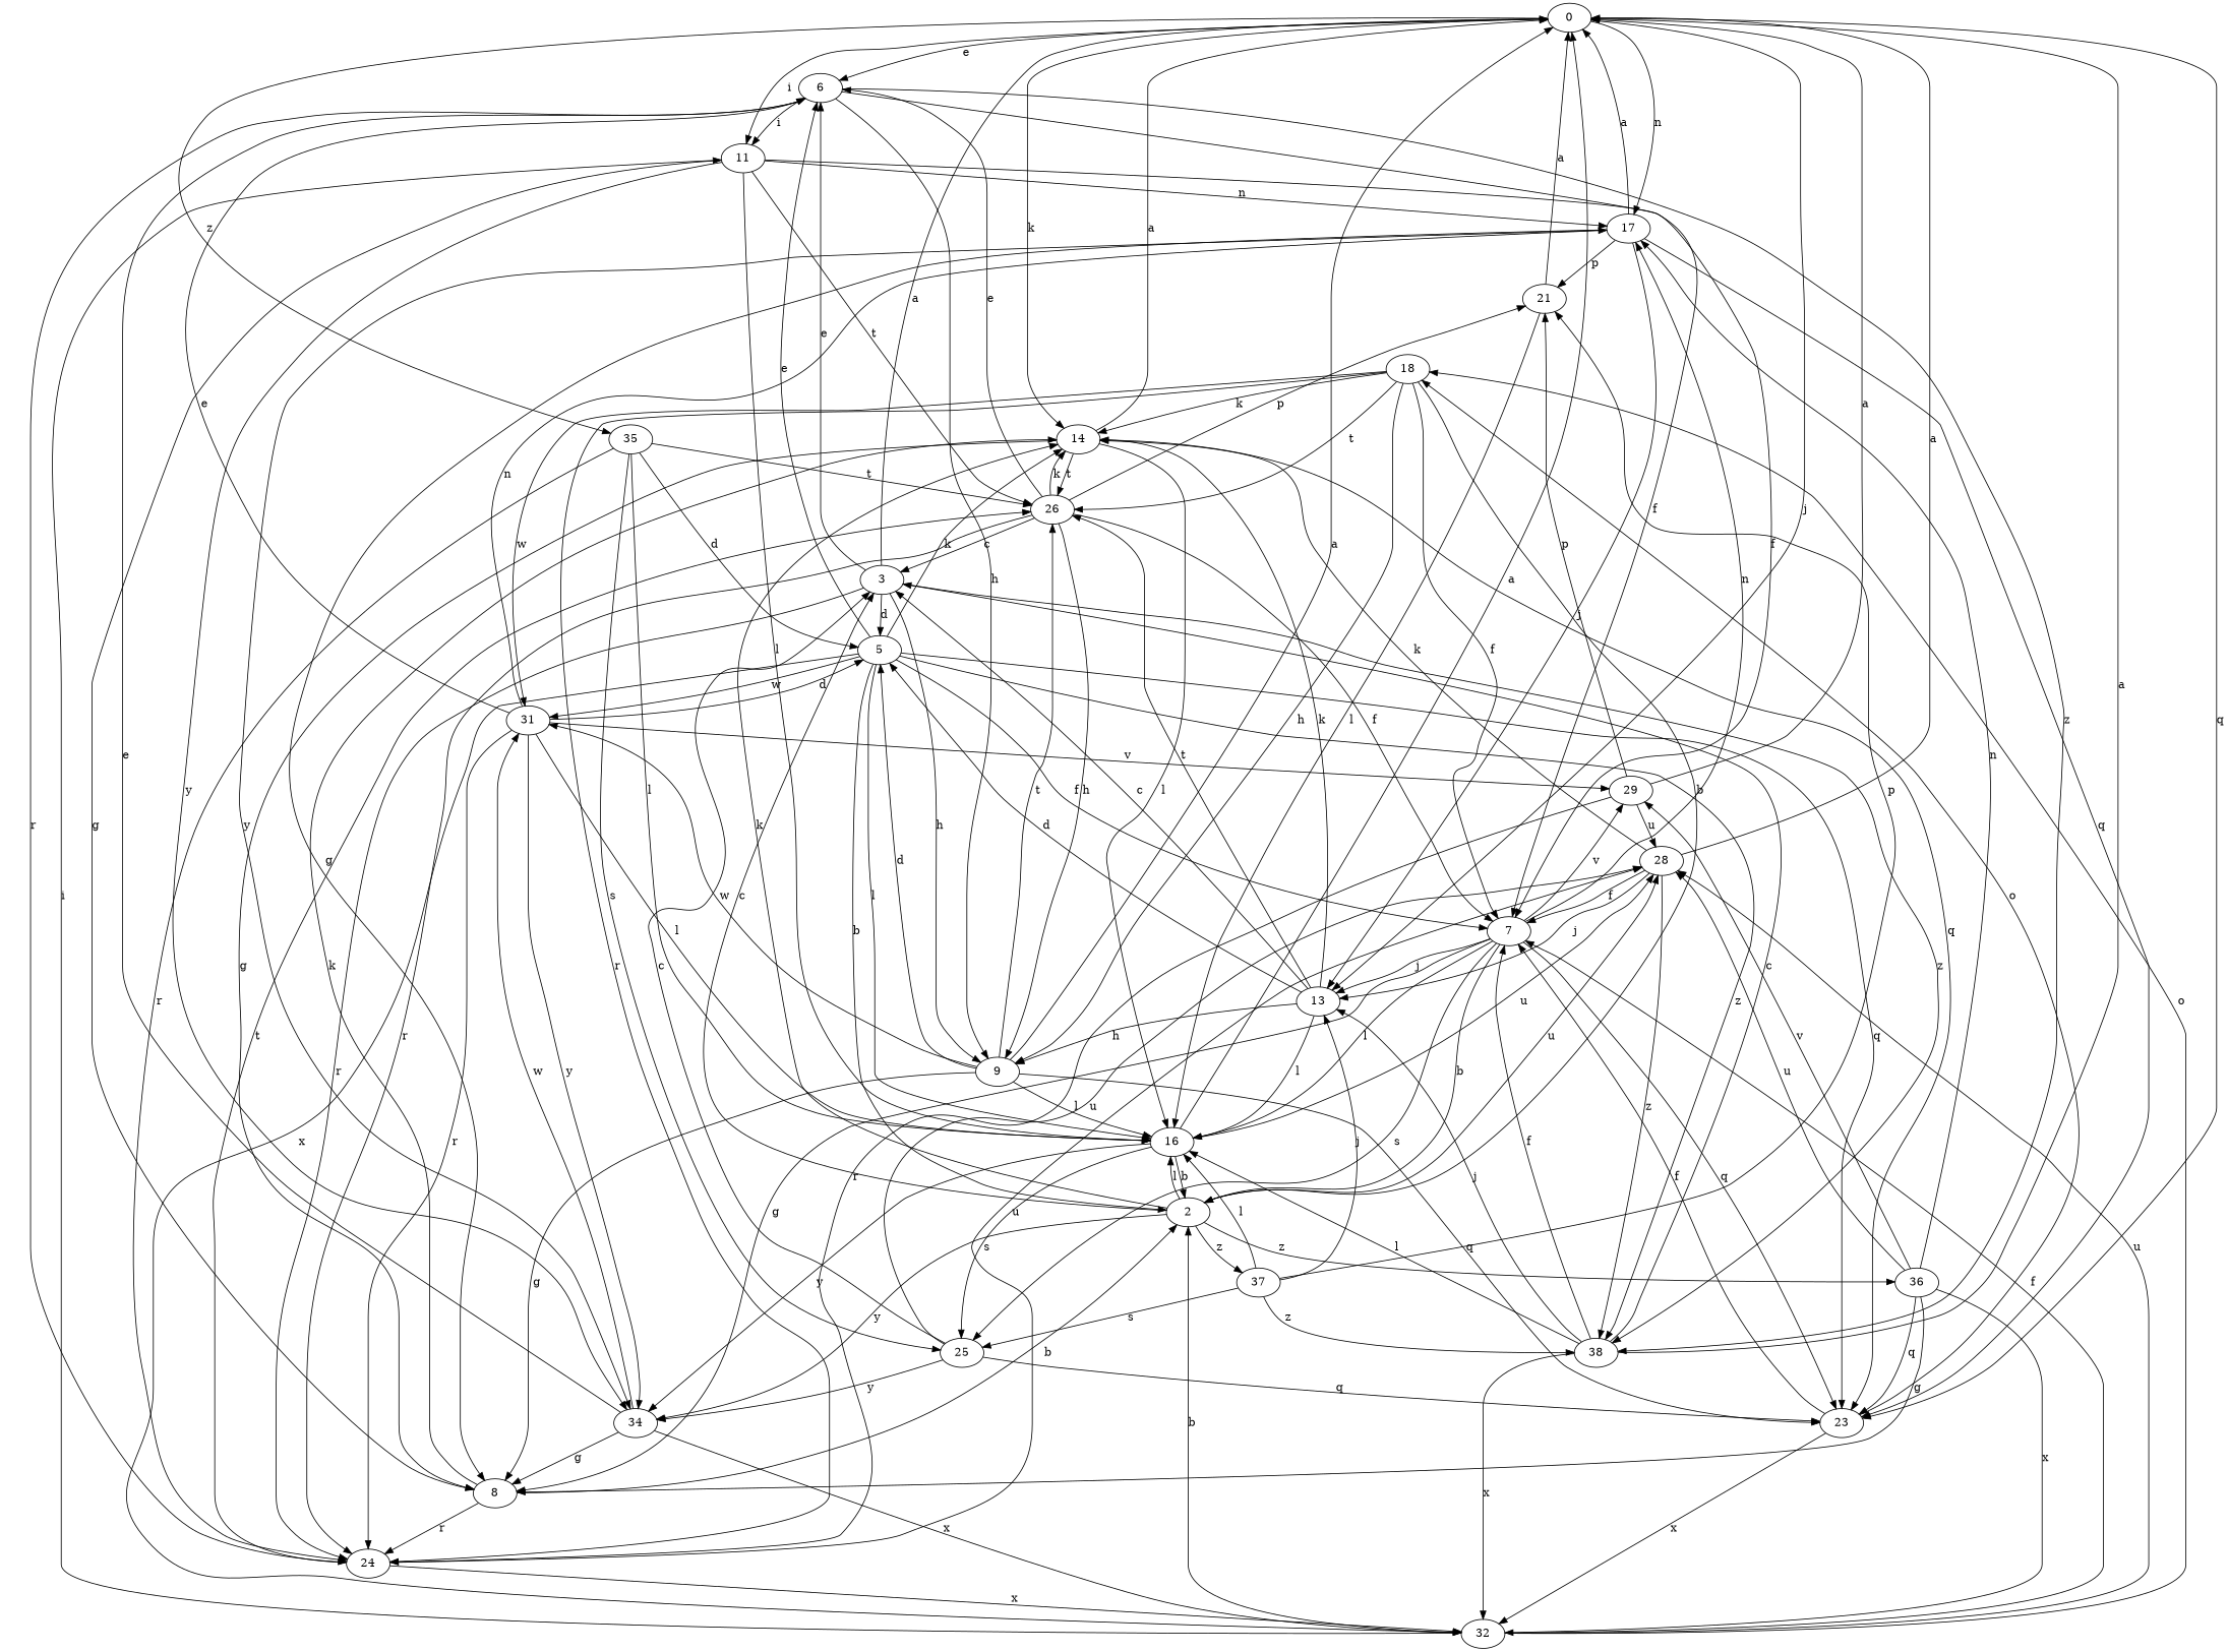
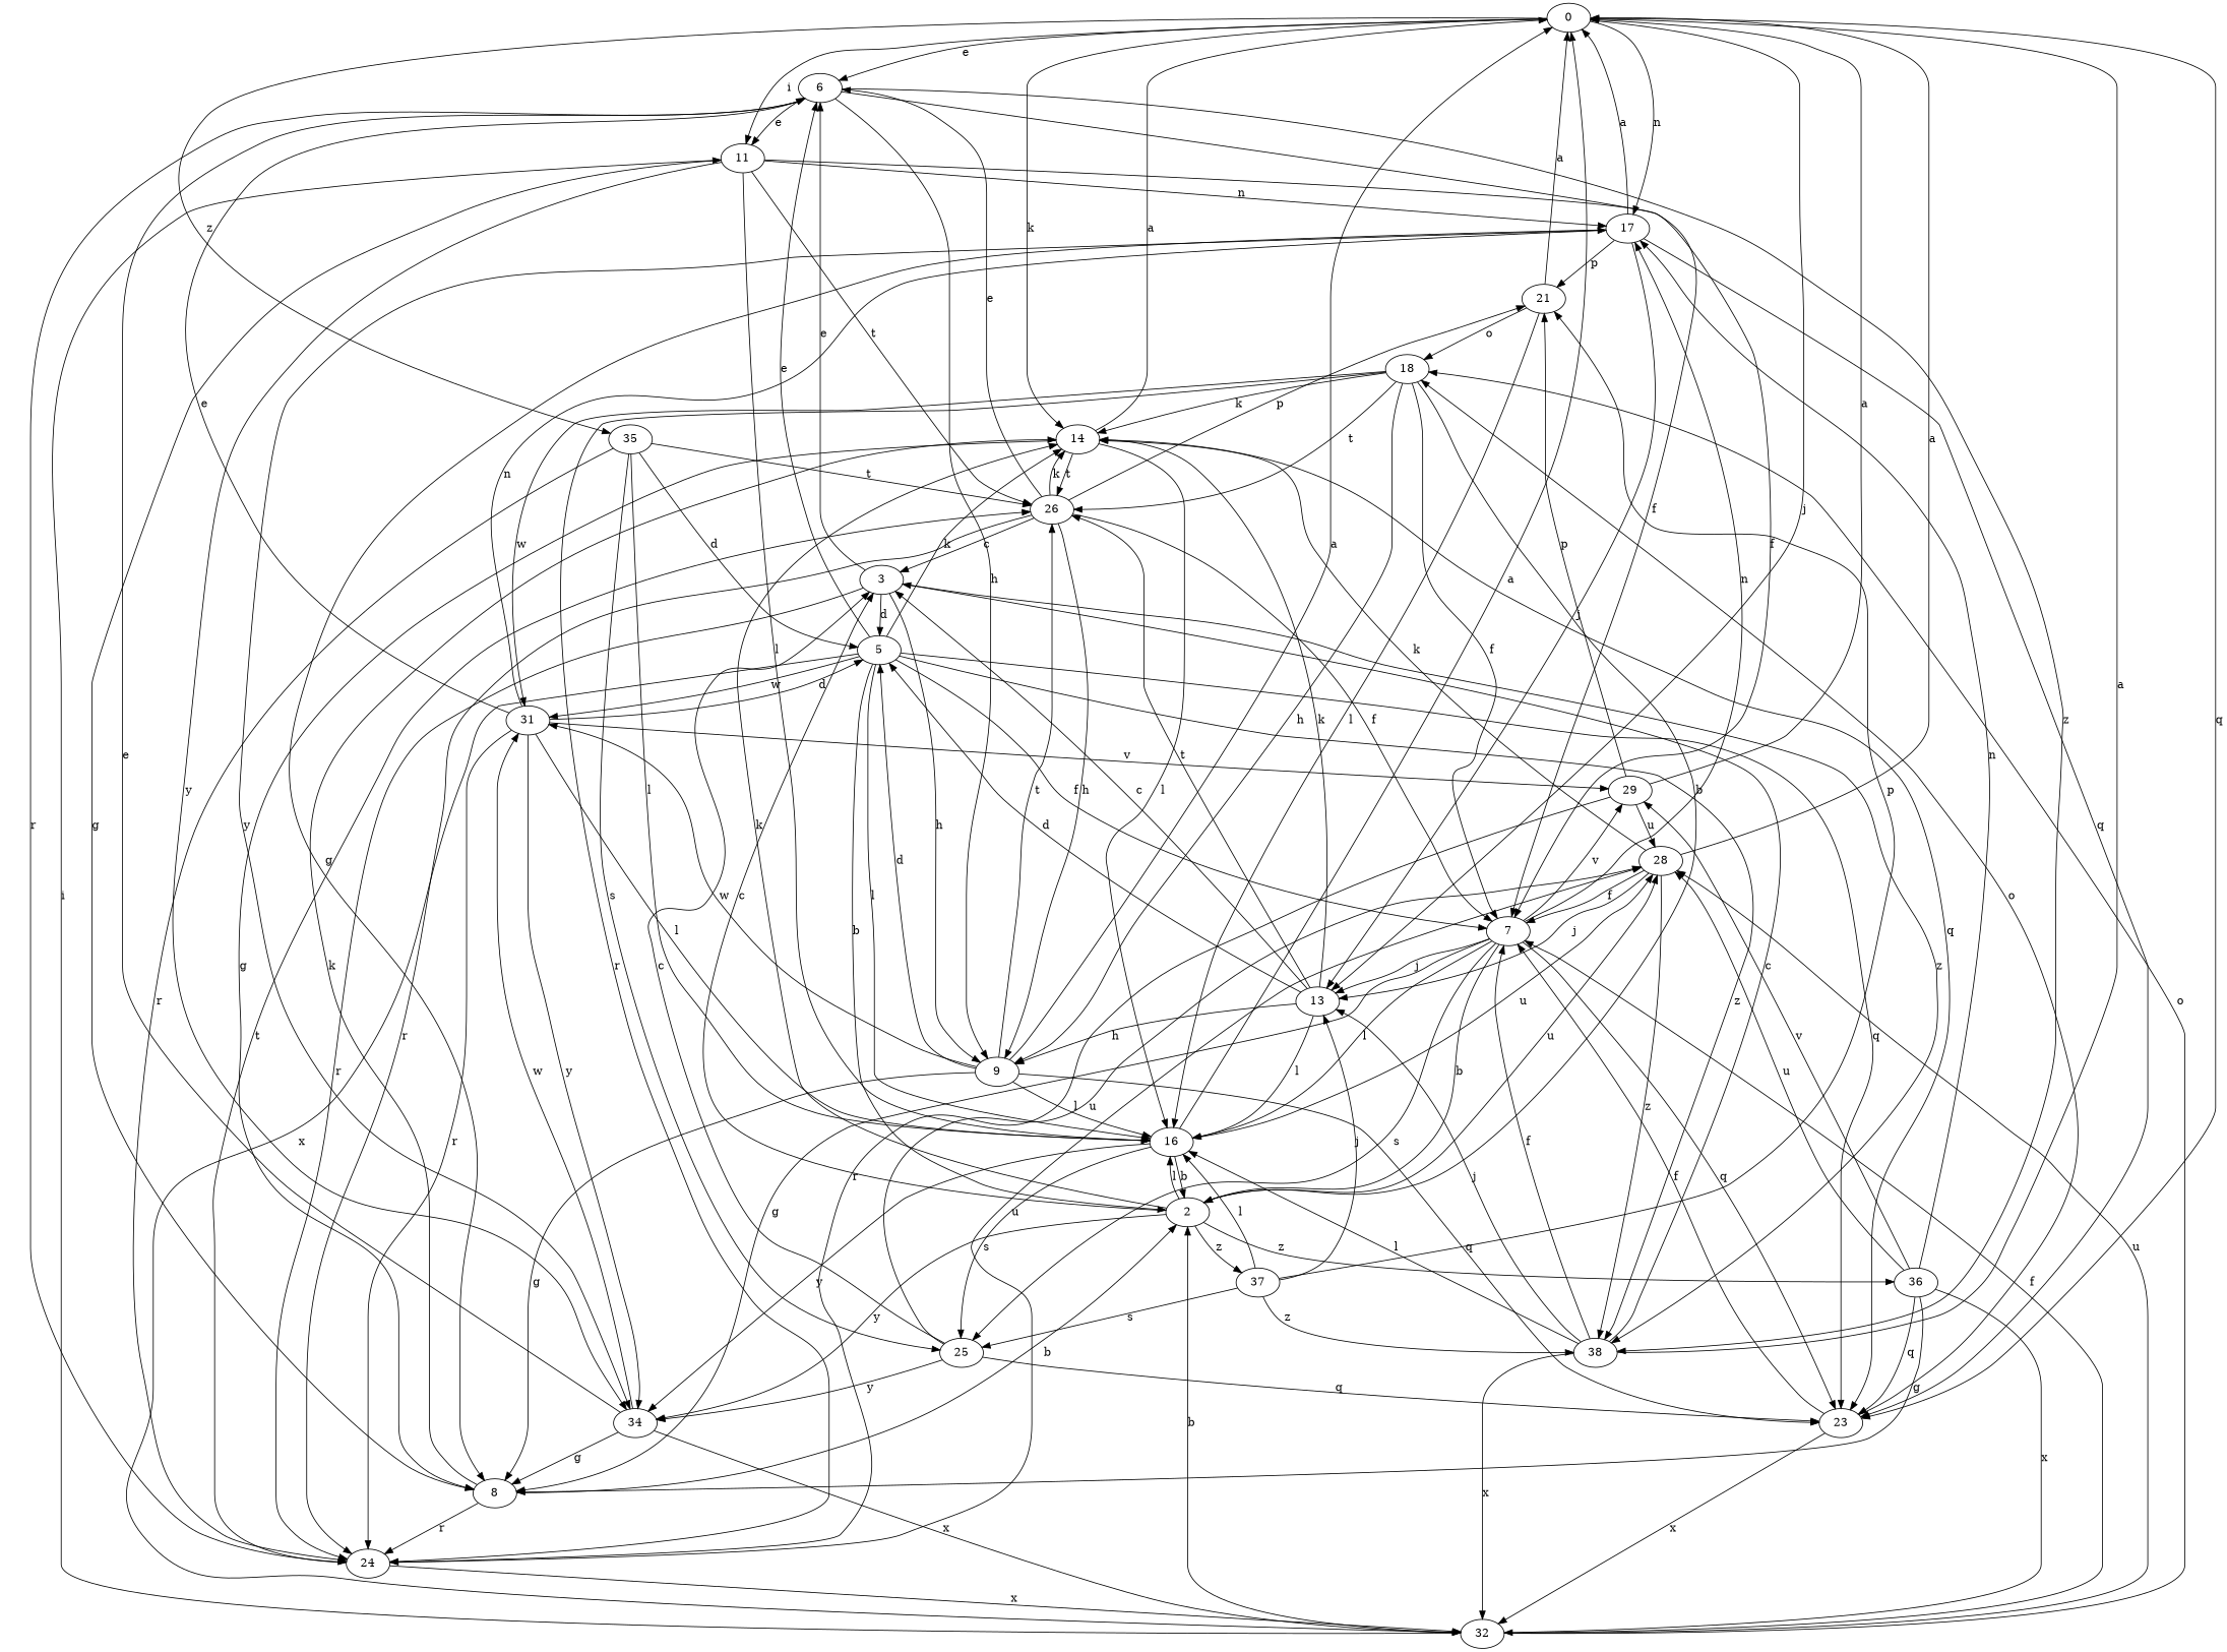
  strict digraph {
    0
    6
    11
    13
    14
    17
    23
    35
    9
    24
    38
    7
    n13 [label=16]
    34
    8
    26
    3
    5
    21
    32
    18
    25
    2
    28
    36
    37
    31
    29
    0 -> 6 [label=e]
    0 -> 11 [label=i]
    0 -> 13 [label=j]
    0 -> 14 [label=k]
    0 -> 17 [label=n]
    0 -> 23 [label=q]
    0 -> 35 [label=z]
-   6 -> 11 [label=i]
+   6 -> 11 [label=e]
    6 -> 9 [label=h]
    6 -> 24 [label=r]
    6 -> 38 [label=z]
    6 -> 7 [label=f]
    11 -> 17 [label=n]
    11 -> 7 [label=f]
    11 -> n13 [label=l]
    11 -> 34 [label=y]
    11 -> 8 [label=g]
    11 -> 26 [label=t]
    13 -> 14 [label=k]
    13 -> 9 [label=h]
    13 -> n13 [label=l]
    13 -> 26 [label=t]
    13 -> 3 [label=c]
    13 -> 5 [label=d]
    14 -> 0 [label=a]
    14 -> 23 [label=q]
    14 -> n13 [label=l]
    14 -> 8 [label=g]
    14 -> 26 [label=t]
    17 -> 0 [label=a]
    17 -> 13 [label=j]
    17 -> 23 [label=q]
    17 -> 34 [label=y]
    17 -> 8 [label=g]
    17 -> 21 [label=p]
    23 -> 7 [label=f]
    23 -> 32 [label=x]
    23 -> 18 [label=o]
    35 -> 24 [label=r]
    35 -> n13 [label=l]
    35 -> 26 [label=t]
    35 -> 5 [label=d]
    35 -> 25 [label=s]
    9 -> 0 [label=a]
    9 -> 23 [label=q]
    9 -> n13 [label=l]
    9 -> 8 [label=g]
    9 -> 26 [label=t]
    9 -> 5 [label=d]
    9 -> 31 [label=w]
    24 -> 26 [label=t]
    24 -> 32 [label=x]
    24 -> 28 [label=u]
    38 -> 0 [label=a]
    38 -> 13 [label=j]
    38 -> 7 [label=f]
    38 -> n13 [label=l]
    38 -> 3 [label=c]
    38 -> 32 [label=x]
    7 -> 13 [label=j]
    7 -> 17 [label=n]
    7 -> 23 [label=q]
    7 -> n13 [label=l]
    7 -> 8 [label=g]
    7 -> 25 [label=s]
    7 -> 2 [label=b]
    7 -> 29 [label=v]
    n13 -> 0 [label=a]
    n13 -> 34 [label=y]
    n13 -> 25 [label=s]
    n13 -> 2 [label=b]
    n13 -> 28 [label=u]
    34 -> 6 [label=e]
    34 -> 8 [label=g]
    34 -> 32 [label=x]
    34 -> 31 [label=w]
    8 -> 14 [label=k]
    8 -> 24 [label=r]
    8 -> 2 [label=b]
    26 -> 6 [label=e]
    26 -> 14 [label=k]
    26 -> 9 [label=h]
    26 -> 24 [label=r]
    26 -> 7 [label=f]
    26 -> 3 [label=c]
    26 -> 21 [label=p]
-   3 -> 0 [label=a]
    3 -> 6 [label=e]
    3 -> 9 [label=h]
    3 -> 24 [label=r]
    3 -> 38 [label=z]
    3 -> 5 [label=d]
    5 -> 6 [label=e]
    5 -> 14 [label=k]
    5 -> 23 [label=q]
    5 -> 38 [label=z]
    5 -> 7 [label=f]
    5 -> n13 [label=l]
    5 -> 32 [label=x]
    5 -> 2 [label=b]
    5 -> 31 [label=w]
    21 -> 0 [label=a]
    21 -> n13 [label=l]
+   21 -> 18 [label=o]
    32 -> 11 [label=i]
    32 -> 7 [label=f]
    32 -> 18 [label=o]
    32 -> 2 [label=b]
    32 -> 28 [label=u]
    18 -> 14 [label=k]
    18 -> 9 [label=h]
    18 -> 24 [label=r]
    18 -> 7 [label=f]
    18 -> 26 [label=t]
    18 -> 2 [label=b]
    18 -> 31 [label=w]
    25 -> 23 [label=q]
    25 -> 34 [label=y]
    25 -> 3 [label=c]
    25 -> 28 [label=u]
    2 -> 14 [label=k]
    2 -> n13 [label=l]
    2 -> 34 [label=y]
    2 -> 3 [label=c]
    2 -> 28 [label=u]
    2 -> 36 [label=z]
    2 -> 37 [label=z]
    28 -> 0 [label=a]
    28 -> 13 [label=j]
    28 -> 14 [label=k]
    28 -> 38 [label=z]
    28 -> 7 [label=f]
    36 -> 17 [label=n]
    36 -> 23 [label=q]
    36 -> 8 [label=g]
    36 -> 32 [label=x]
    36 -> 28 [label=u]
    36 -> 29 [label=v]
    37 -> 13 [label=j]
    37 -> 38 [label=z]
    37 -> n13 [label=l]
    37 -> 21 [label=p]
    37 -> 25 [label=s]
    31 -> 6 [label=e]
    31 -> 17 [label=n]
    31 -> 24 [label=r]
    31 -> n13 [label=l]
    31 -> 34 [label=y]
    31 -> 5 [label=d]
    31 -> 29 [label=v]
    29 -> 0 [label=a]
    29 -> 24 [label=r]
    29 -> 21 [label=p]
    29 -> 28 [label=u]
  }
